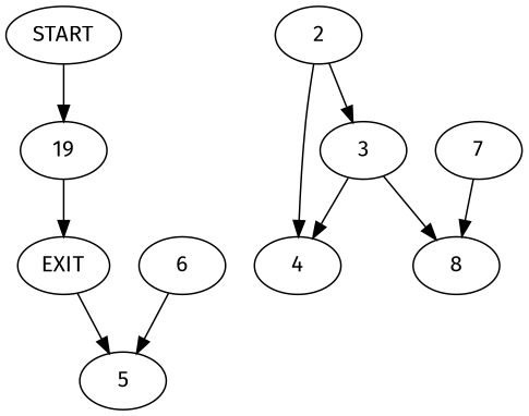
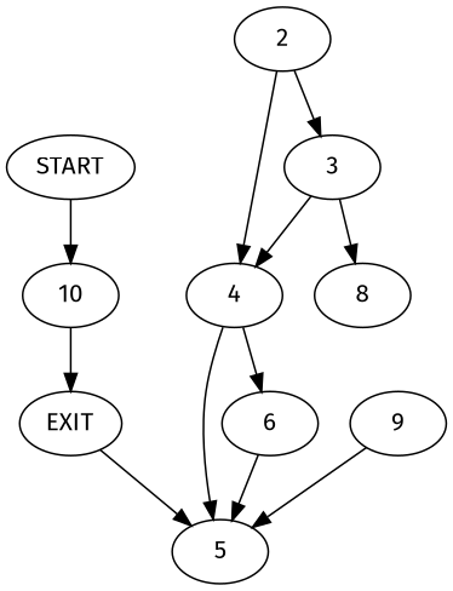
  digraph {
    fontname="Fira Sans"
    node [fontname="Fira Sans"]
    edge [fontname="Fira Sans"]
    n1 [label=START]
-   10 [label=19]
+   10
    n3 [label=EXIT]
    5
    2
    3
    4
    8
    6
-   7
+   9
    n1 -> 10
    10 -> n3
    n3 -> 5
    2 -> 3
    2 -> 4
    3 -> 4
    3 -> 8
+   4 -> 5
+   4 -> 6
    6 -> 5
-   7 -> 8
+   9 -> 5
  }
